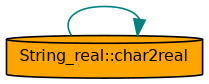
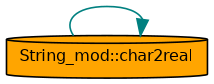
  digraph {
    rankdir=LR
-   n1 [color=black fillcolor=orange fontcolor=black fontname=Helvetica fontsize=10 height=0.2 label="String_real::char2real" shape=cylinder style=filled width=0.4]
+   n1 [color=black fillcolor=orange fontcolor=black fontname=Helvetica fontsize=10 height=0.2 label="String_mod::char2real" shape=cylinder style=filled width=0.4]
    n1 -> n1 [color=teal fontname=Helvetica fontsize=10 labelfontname=Helvetica labelfontsize=10 style=solid]
  }
